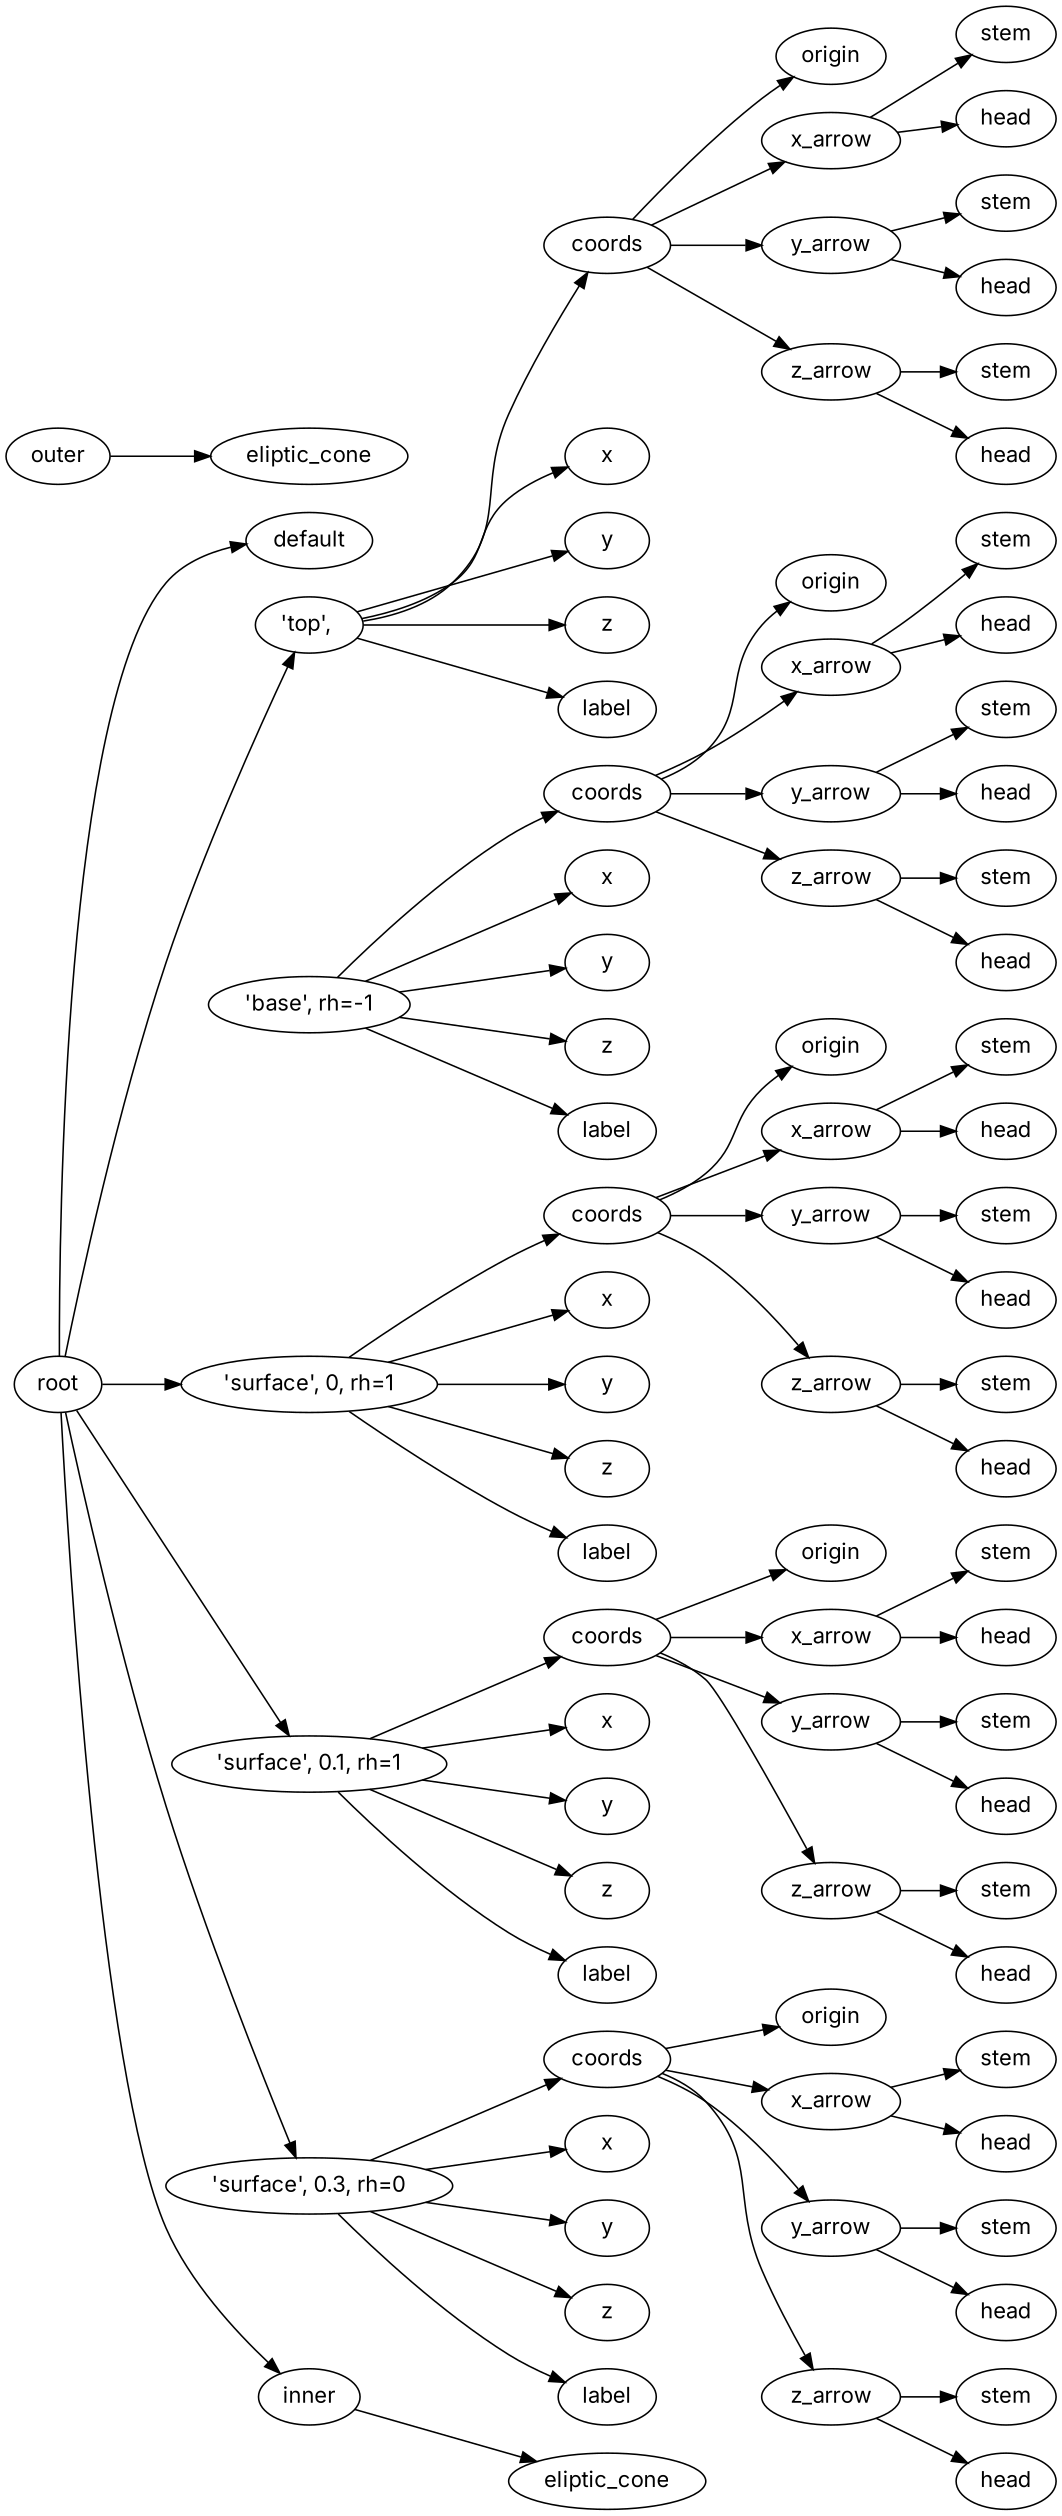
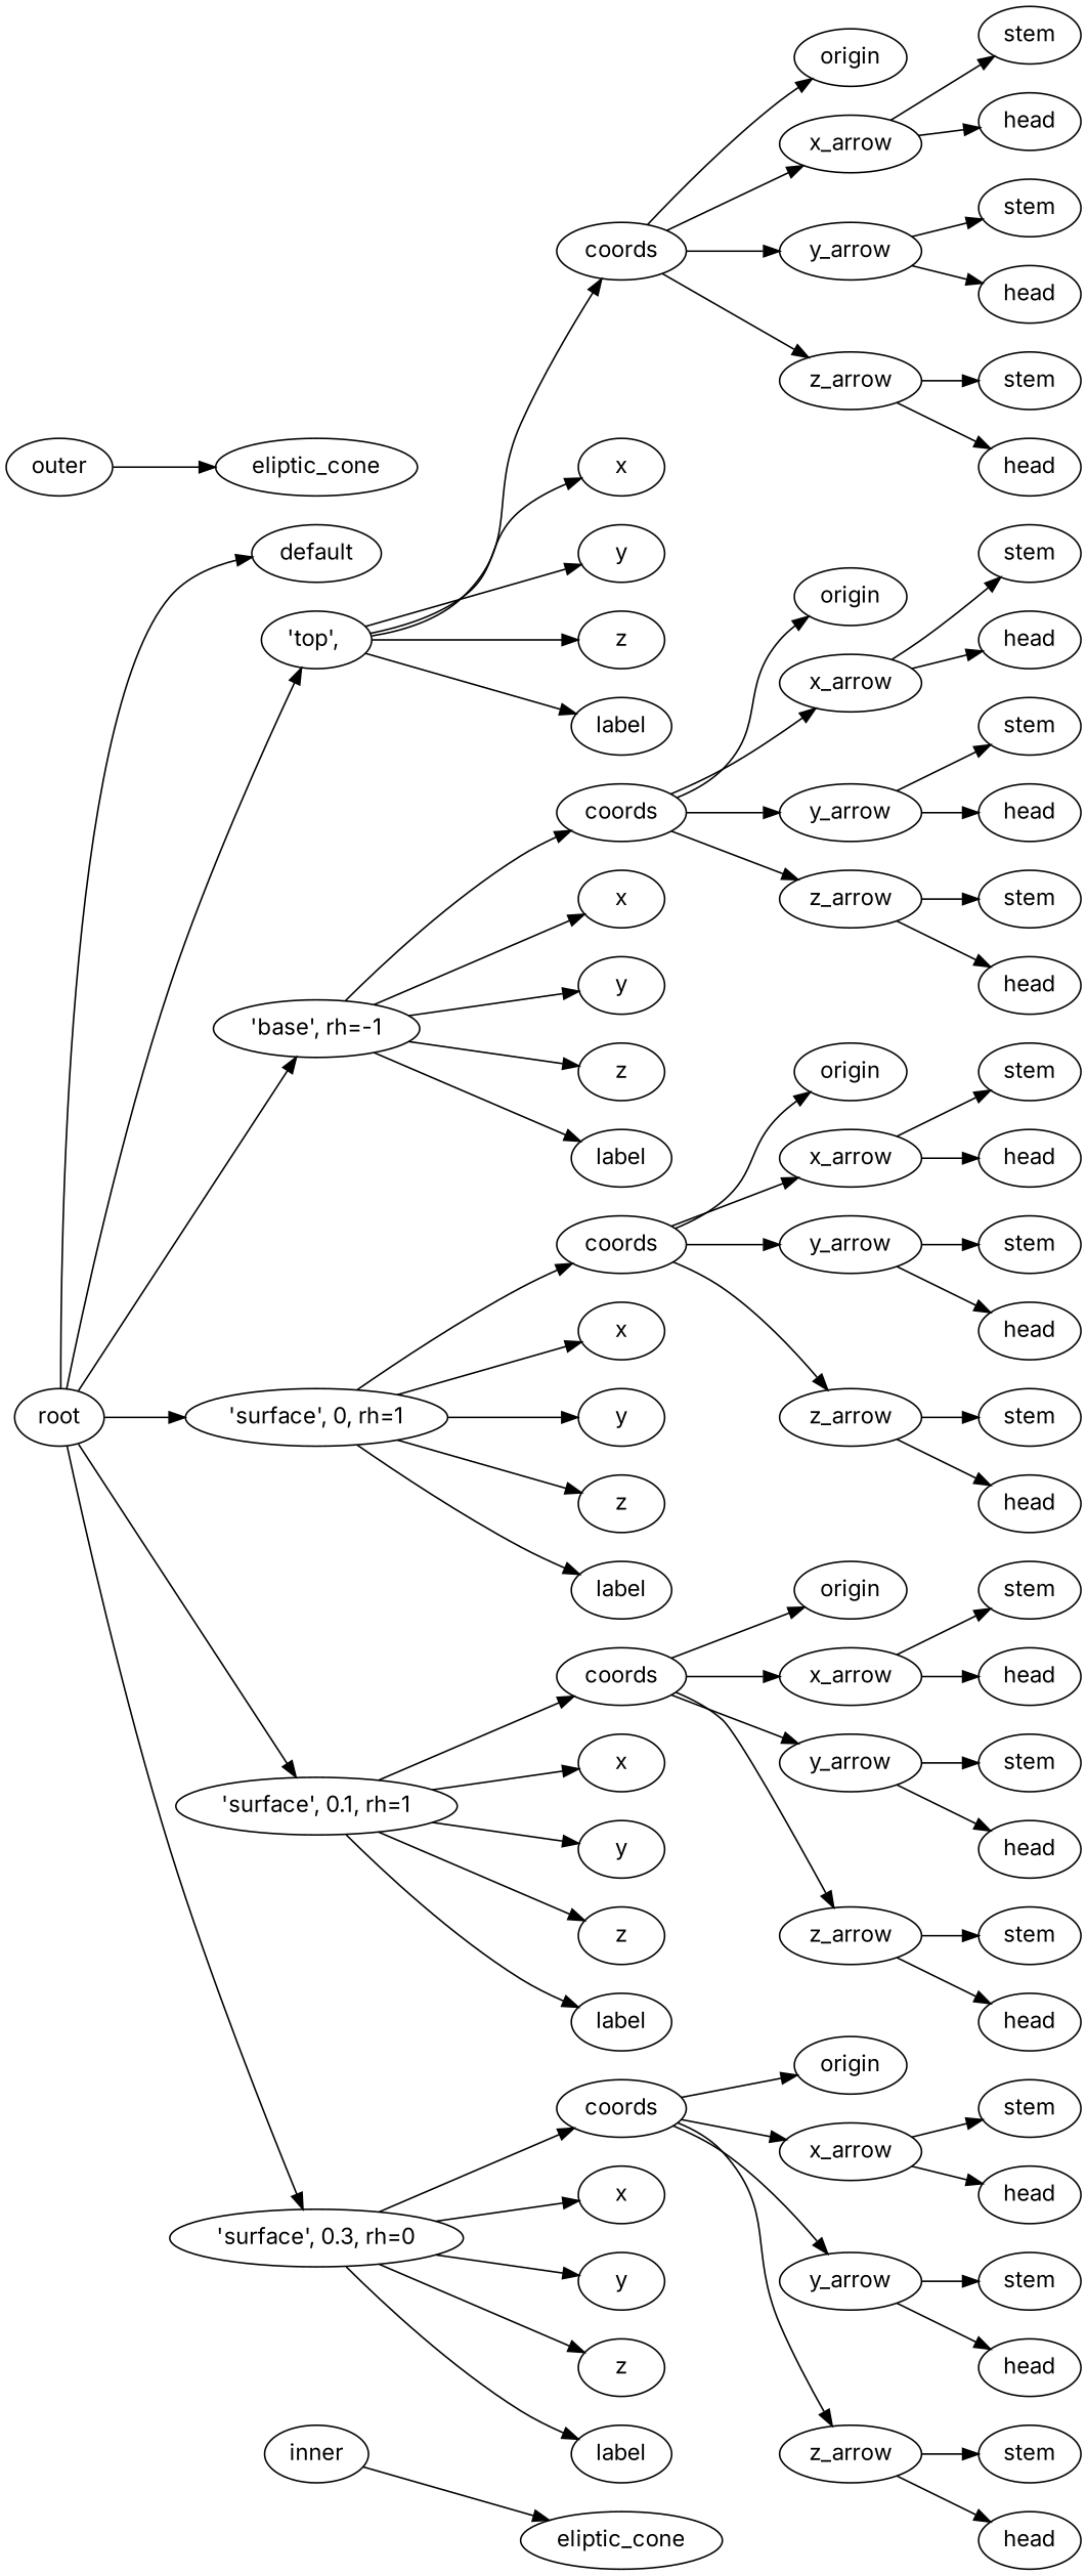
  digraph {
    fontname=Inter
    rankdir=LR
    node [fontname=Inter]
    edge [fontname=Inter]
    n1 [label=root]
    n2 [label=default]
    n3 [label="'top',\ "]
    n4 [label="'base',\ rh=\-1"]
    n5 [label="'surface',\ 0,\ rh=1"]
    n6 [label="'surface',\ 0\.1,\ rh=1"]
    n7 [label="'surface',\ 0\.3,\ rh=0"]
    n8 [label=coords]
    n9 [label=x]
    n10 [label=y]
    n11 [label=z]
    n12 [label=label]
    n13 [label=coords]
    n14 [label=x]
    n15 [label=y]
    n16 [label=z]
    n17 [label=label]
    n18 [label=coords]
    n19 [label=x]
    n20 [label=y]
    n21 [label=z]
    n22 [label=label]
    n23 [label=coords]
    n24 [label=x]
    n25 [label=y]
    n26 [label=z]
    n27 [label=label]
    n28 [label=coords]
    n29 [label=x]
    n30 [label=y]
    n31 [label=z]
    n32 [label=label]
    n33 [label=outer]
    n34 [label=eliptic_cone]
    n35 [label=inner]
    n36 [label=eliptic_cone]
    n37 [label=origin]
    n38 [label=x_arrow]
    n39 [label=y_arrow]
    n40 [label=z_arrow]
    n41 [label=stem]
    n42 [label=head]
    n43 [label=stem]
    n44 [label=head]
    n45 [label=stem]
    n46 [label=head]
    n47 [label=origin]
    n48 [label=x_arrow]
    n49 [label=y_arrow]
    n50 [label=z_arrow]
    n51 [label=stem]
    n52 [label=head]
    n53 [label=stem]
    n54 [label=head]
    n55 [label=stem]
    n56 [label=head]
    n57 [label=origin]
    n58 [label=x_arrow]
    n59 [label=y_arrow]
    n60 [label=z_arrow]
    n61 [label=stem]
    n62 [label=head]
    n63 [label=stem]
    n64 [label=head]
    n65 [label=stem]
    n66 [label=head]
    n67 [label=origin]
    n68 [label=x_arrow]
    n69 [label=y_arrow]
    n70 [label=z_arrow]
    n71 [label=stem]
    n72 [label=head]
    n73 [label=stem]
    n74 [label=head]
    n75 [label=stem]
    n76 [label=head]
    n77 [label=origin]
    n78 [label=x_arrow]
    n79 [label=y_arrow]
    n80 [label=z_arrow]
    n81 [label=stem]
    n82 [label=head]
    n83 [label=stem]
    n84 [label=head]
    n85 [label=stem]
    n86 [label=head]
    n1 -> n2
    n1 -> n3
-   n1 -> n35
+   n1 -> n4
    n1 -> n5
    n1 -> n6
    n1 -> n7
    n3 -> n8
    n3 -> n9
    n3 -> n10
    n3 -> n11
    n3 -> n12
    n4 -> n13
    n4 -> n14
    n4 -> n15
    n4 -> n16
    n4 -> n17
    n5 -> n18
    n5 -> n19
    n5 -> n20
    n5 -> n21
    n5 -> n22
    n6 -> n23
    n6 -> n24
    n6 -> n25
    n6 -> n26
    n6 -> n27
    n7 -> n28
    n7 -> n29
    n7 -> n30
    n7 -> n31
    n7 -> n32
    n8 -> n37
    n8 -> n38
    n8 -> n39
    n8 -> n40
    n13 -> n47
    n13 -> n48
    n13 -> n49
    n13 -> n50
    n18 -> n57
    n18 -> n58
    n18 -> n59
    n18 -> n60
    n23 -> n67
    n23 -> n68
    n23 -> n69
    n23 -> n70
    n28 -> n77
    n28 -> n78
    n28 -> n79
    n28 -> n80
    n33 -> n34
    n35 -> n36
    n38 -> n41
    n38 -> n42
    n39 -> n43
    n39 -> n44
    n40 -> n45
    n40 -> n46
    n48 -> n51
    n48 -> n52
    n49 -> n53
    n49 -> n54
    n50 -> n55
    n50 -> n56
    n58 -> n61
    n58 -> n62
    n59 -> n63
    n59 -> n64
    n60 -> n65
    n60 -> n66
    n68 -> n71
    n68 -> n72
    n69 -> n73
    n69 -> n74
    n70 -> n75
    n70 -> n76
    n78 -> n81
    n78 -> n82
    n79 -> n83
    n79 -> n84
    n80 -> n85
    n80 -> n86
  }
